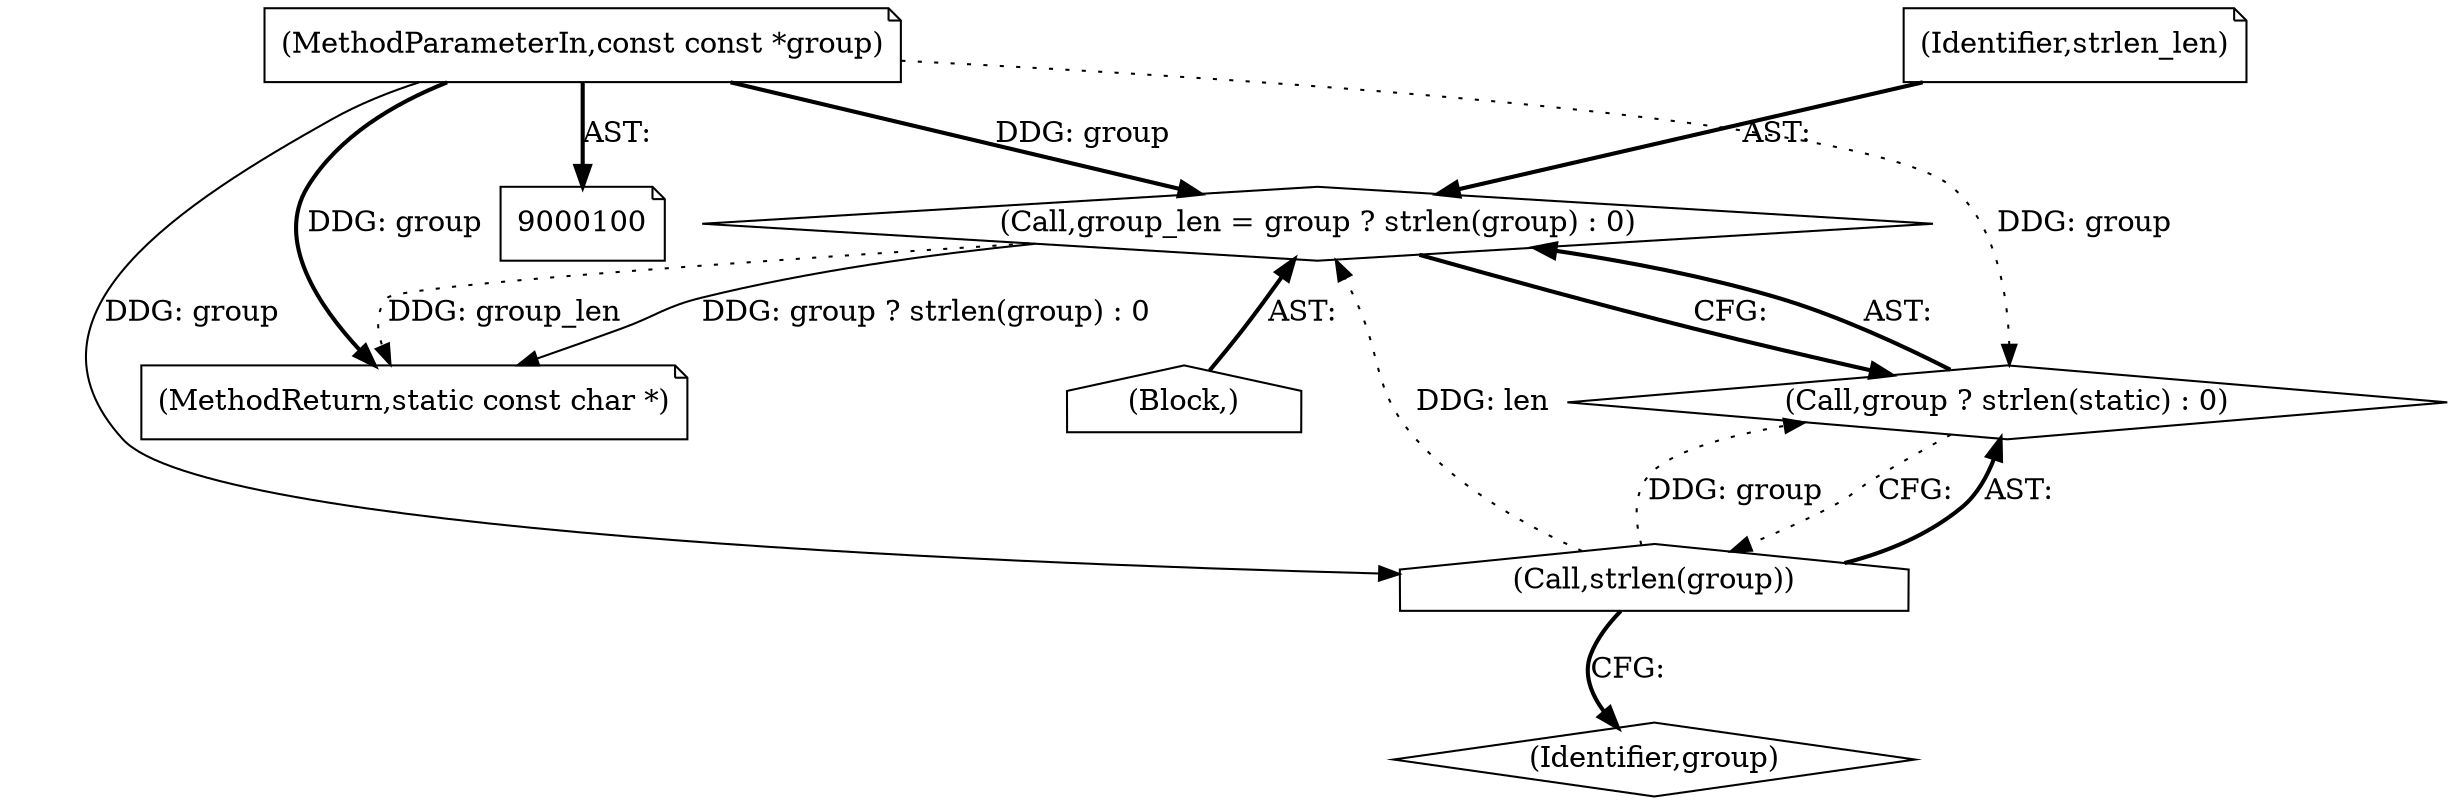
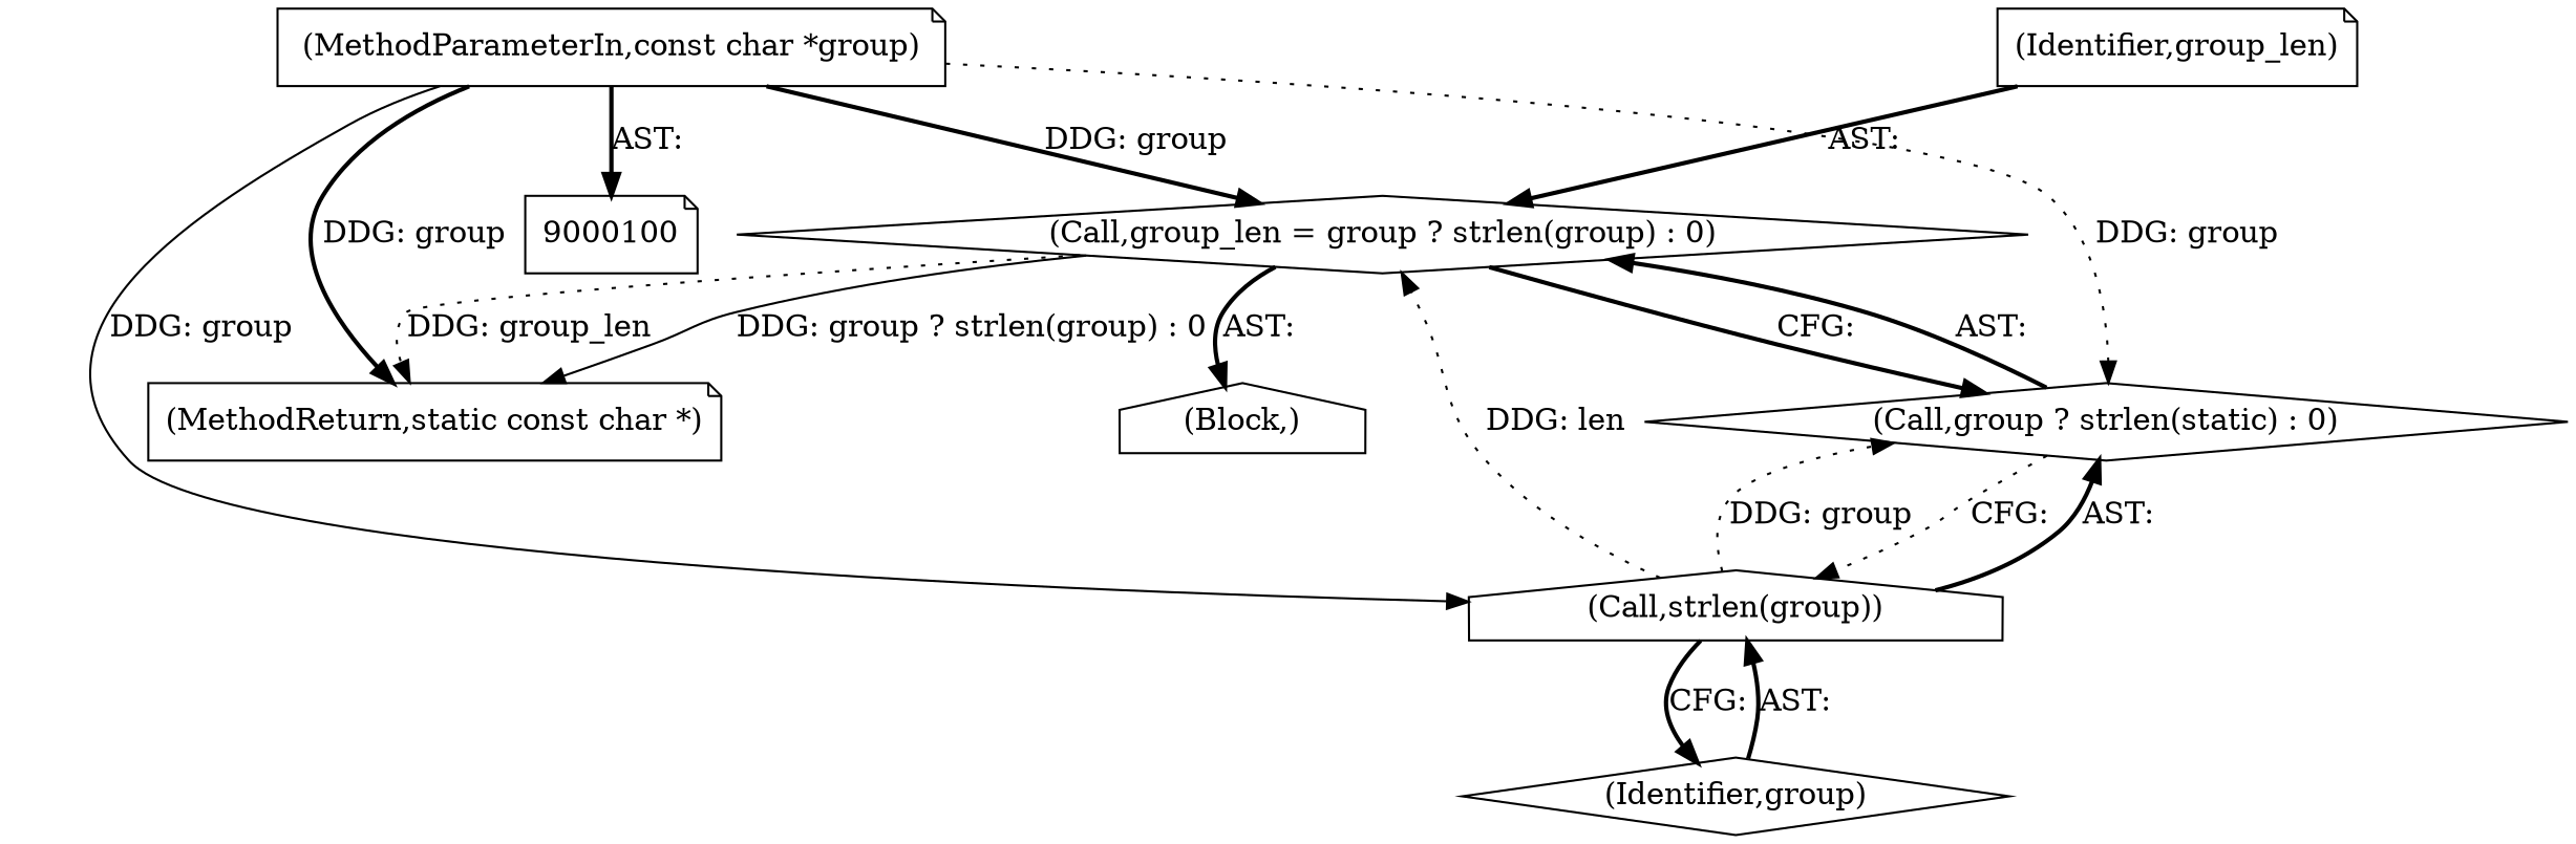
  digraph {
    node [shape=note]
    edge [style=bold]
    n1 [label="(Call,group_len = group ? strlen(group) : 0)" shape=diamond]
    n2 [label="(Call,group ? strlen(static) : 0)" shape=diamond]
    n3 [label="(Block,)" shape=house]
    n4 [label="(MethodReturn,static const char *)"]
    n5 [label="(Call,strlen(group))" shape=house]
-   n6 [label="(MethodParameterIn,const const *group)"]
+   n6 [label="(MethodParameterIn,const char *group)"]
    n7 [label=9000100]
    n8 [label="(Identifier,group)" shape=diamond]
-   n9 [label="(Identifier,strlen_len)"]
+   n9 [label="(Identifier,group_len)"]
    n1 -> n2 [label="CFG: "]
-   n3 -> n1 [label="AST: "]
+   n1 -> n3 [label="AST: "]
    n1 -> n4 [label="DDG: group_len" style=dotted]
    n1 -> n4 [label="DDG: group ? strlen(group) : 0" style=solid]
    n2 -> n1 [label="AST: "]
    n2 -> n5 [label="CFG: " style=dotted]
    n5 -> n1 [label="DDG: len" style=dotted]
    n5 -> n2 [label="AST: "]
    n5 -> n2 [label="DDG: group" style=dotted]
    n5 -> n8 [label="CFG: "]
    n6 -> n1 [label="DDG: group"]
    n6 -> n2 [label="DDG: group" style=dotted]
    n6 -> n4 [label="DDG: group"]
    n6 -> n5 [label="DDG: group" style=solid]
    n6 -> n7 [label="AST: "]
+   n8 -> n5 [label="AST: "]
    n9 -> n1 [label="AST: "]
  }
